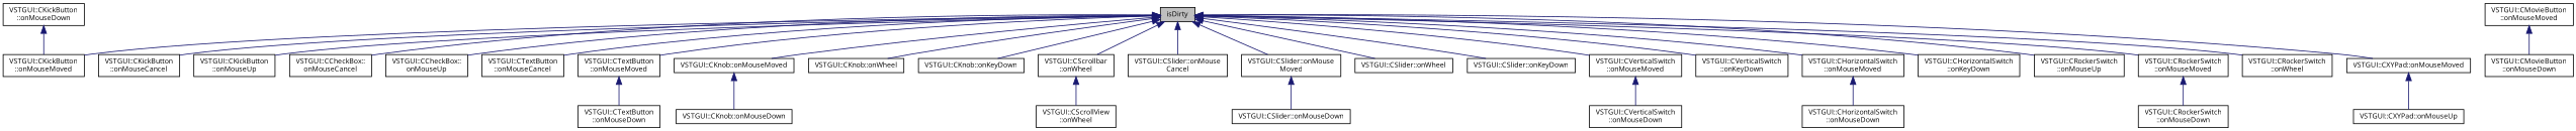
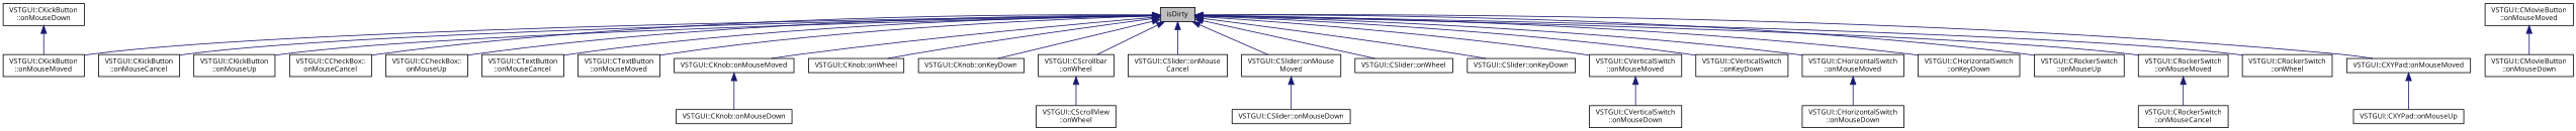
  digraph {
    fontname="Open Sans"
    rankdir=TB
    node [color=black fontname="Open Sans" fontsize=9 shape=record]
    edge [color=midnightblue dir=back fontname="Open Sans" fontsize=9 labelfontname=Arial labelfontsize=9 style=solid]
    n1 [fillcolor=grey75 fontcolor=black height=0.2 label=isDirty style=filled width=0.4]
    n2 [height=0.2 label="VSTGUI::CKickButton\l::onMouseCancel" width=0.4]
    n3 [height=0.2 label="VSTGUI::CKickButton\l::onMouseUp" width=0.4]
    n4 [height=0.2 label="VSTGUI::CKickButton\l::onMouseMoved" width=0.4]
    n5 [height=0.2 label="VSTGUI::CCheckBox::\lonMouseCancel" width=0.4]
    n6 [height=0.2 label="VSTGUI::CCheckBox::\lonMouseUp" width=0.4]
    n7 [height=0.2 label="VSTGUI::CTextButton\l::onMouseCancel" width=0.4]
    n8 [height=0.2 label="VSTGUI::CTextButton\l::onMouseMoved" width=0.4]
    n9 [height=0.2 label="VSTGUI::CKnob::onMouseMoved" width=0.4]
    n10 [height=0.2 label="VSTGUI::CKnob::onWheel" width=0.4]
    n11 [height=0.2 label="VSTGUI::CKnob::onKeyDown" width=0.4]
    n12 [height=0.2 label="VSTGUI::CScrollbar\l::onWheel" width=0.4]
    n13 [height=0.2 label="VSTGUI::CSlider::onMouse\lCancel" width=0.4]
    n14 [height=0.2 label="VSTGUI::CSlider::onMouse\lMoved" width=0.4]
    n15 [height=0.2 label="VSTGUI::CSlider::onWheel" width=0.4]
    n16 [height=0.2 label="VSTGUI::CSlider::onKeyDown" width=0.4]
    n17 [height=0.2 label="VSTGUI::CVerticalSwitch\l::onMouseMoved" width=0.4]
    n18 [height=0.2 label="VSTGUI::CVerticalSwitch\l::onKeyDown" width=0.4]
    n19 [height=0.2 label="VSTGUI::CHorizontalSwitch\l::onMouseMoved" width=0.4]
    n20 [height=0.2 label="VSTGUI::CHorizontalSwitch\l::onKeyDown" width=0.4]
    n21 [height=0.2 label="VSTGUI::CRockerSwitch\l::onMouseUp" width=0.4]
    n22 [height=0.2 label="VSTGUI::CRockerSwitch\l::onMouseMoved" width=0.4]
    n23 [height=0.2 label="VSTGUI::CRockerSwitch\l::onWheel" width=0.4]
    n24 [height=0.2 label="VSTGUI::CXYPad::onMouseMoved" width=0.4]
-   n25 [height=0.2 label="VSTGUI::CTextButton\l::onMouseDown" width=0.4]
    n26 [height=0.2 label="VSTGUI::CKnob::onMouseDown" width=0.4]
    n27 [height=0.2 label="VSTGUI::CMovieButton\l::onMouseMoved" width=0.4]
    n28 [height=0.2 label="VSTGUI::CMovieButton\l::onMouseDown" width=0.4]
    n29 [height=0.2 label="VSTGUI::CScrollView\l::onWheel" width=0.4]
    n30 [height=0.2 label="VSTGUI::CSlider::onMouseDown" width=0.4]
    n31 [height=0.2 label="VSTGUI::CVerticalSwitch\l::onMouseDown" width=0.4]
    n32 [height=0.2 label="VSTGUI::CHorizontalSwitch\l::onMouseDown" width=0.4]
-   n33 [height=0.2 label="VSTGUI::CRockerSwitch\l::onMouseDown" width=0.4]
+   n33 [height=0.2 label="VSTGUI::CRockerSwitch\l::onMouseCancel" width=0.4]
    n34 [height=0.2 label="VSTGUI::CXYPad::onMouseUp" width=0.4]
    n35 [height=0.2 label="VSTGUI::CKickButton\l::onMouseDown" width=0.4]
    n1 -> n2
    n1 -> n3
    n1 -> n4
    n1 -> n5
    n1 -> n6
    n1 -> n7
    n1 -> n8
    n1 -> n9
    n1 -> n10
    n1 -> n11
    n1 -> n12
    n1 -> n13
    n1 -> n14
    n1 -> n15
    n1 -> n16
    n1 -> n17
    n1 -> n18
    n1 -> n19
    n1 -> n20
    n1 -> n21
    n1 -> n22
    n1 -> n23
    n1 -> n24
-   n8 -> n25
    n9 -> n26
    n12 -> n29
    n14 -> n30
    n17 -> n31
    n19 -> n32
    n22 -> n33
    n24 -> n34
    n27 -> n28
    n35 -> n4
  }
